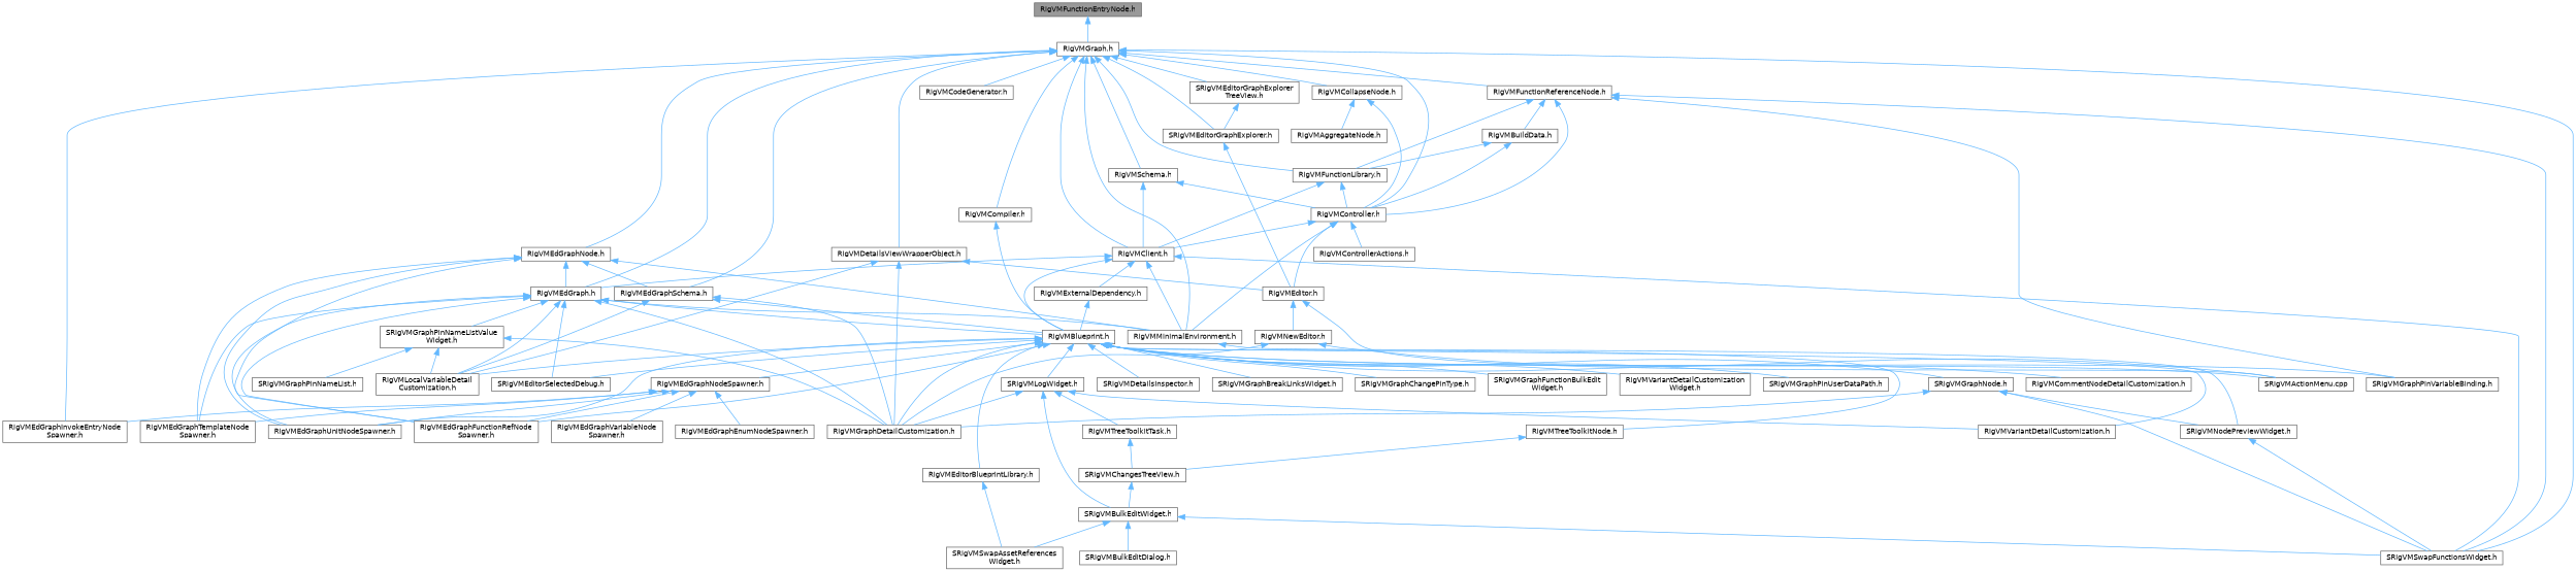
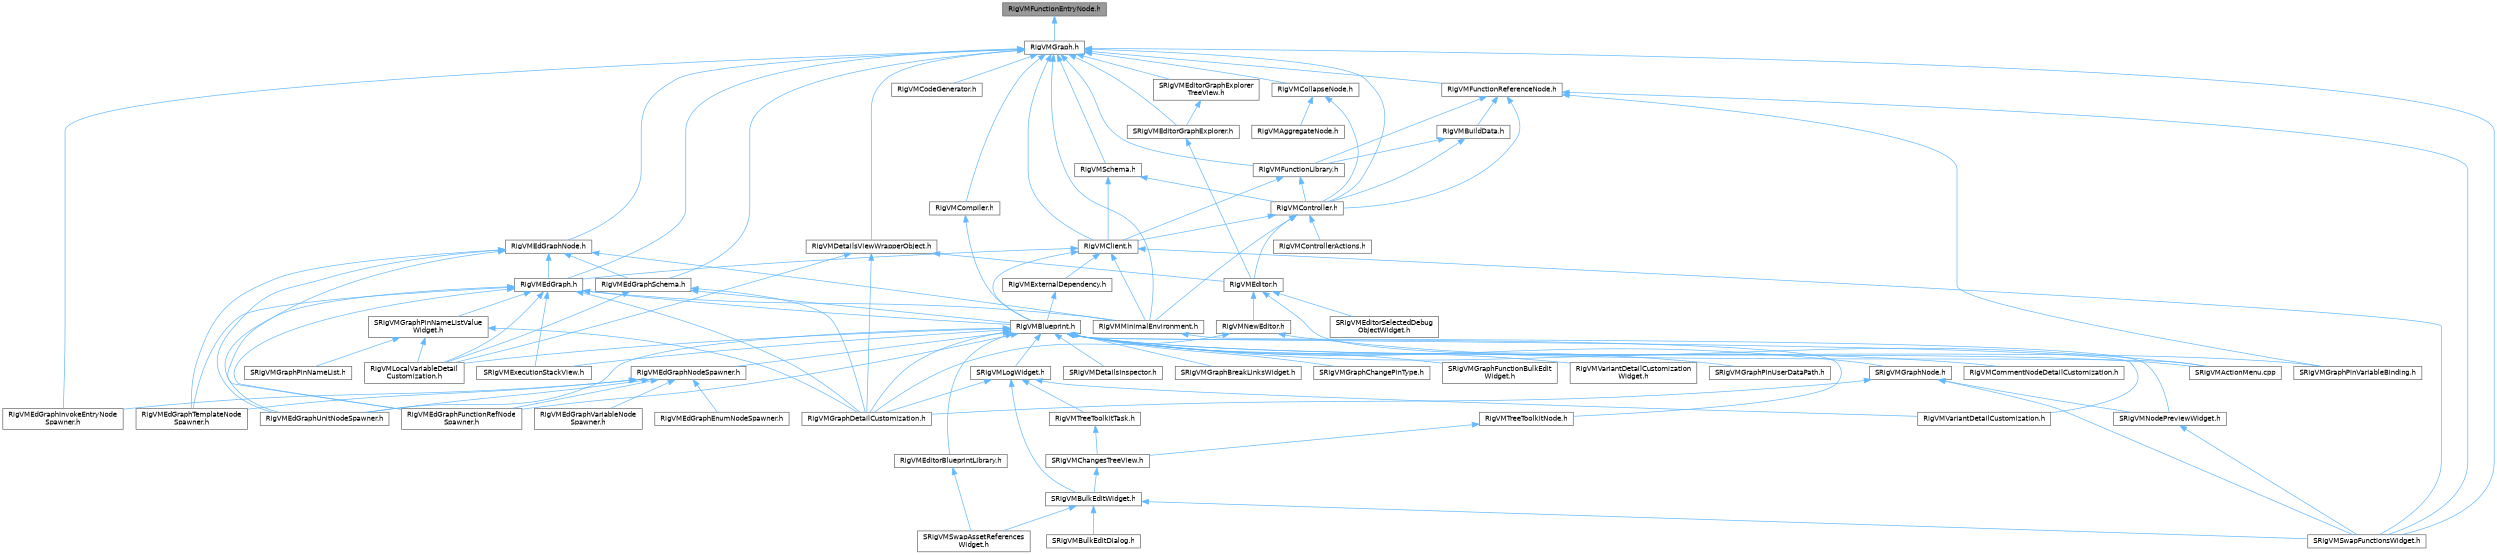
  digraph {
    node [color=grey40 fillcolor=white fontname=Helvetica fontsize=10 shape=box style=filled]
    edge [color=steelblue1 dir=back fontname=Helvetica fontsize=10 labelfontname=Helvetica labelfontsize=10 style=solid]
    n1 [color=gray40 fillcolor=grey60 fontcolor=black height=0.2 label="RigVMFunctionEntryNode.h" width=0.4]
    n2 [height=0.2 label="RigVMGraph.h" width=0.4]
    n3 [height=0.2 label="RigVMClient.h" width=0.4]
    n4 [height=0.2 label="RigVMEdGraphInvokeEntryNode\lSpawner.h" width=0.4]
    n5 [height=0.2 label="SRigVMSwapFunctionsWidget.h" width=0.4]
    n6 [height=0.2 label="RigVMEdGraph.h" width=0.4]
    n7 [height=0.2 label="RigVMMinimalEnvironment.h" width=0.4]
    n8 [height=0.2 label="RigVMCodeGenerator.h" width=0.4]
    n9 [height=0.2 label="RigVMCollapseNode.h" width=0.4]
    n10 [height=0.2 label="RigVMController.h" width=0.4]
    n11 [height=0.2 label="RigVMCompiler.h" width=0.4]
    n12 [height=0.2 label="RigVMDetailsViewWrapperObject.h" width=0.4]
    n13 [height=0.2 label="RigVMEdGraphNode.h" width=0.4]
    n14 [height=0.2 label="RigVMEdGraphSchema.h" width=0.4]
    n15 [height=0.2 label="RigVMFunctionLibrary.h" width=0.4]
    n16 [height=0.2 label="RigVMFunctionReferenceNode.h" width=0.4]
    n17 [height=0.2 label="RigVMSchema.h" width=0.4]
    n18 [height=0.2 label="SRigVMEditorGraphExplorer.h" width=0.4]
    n19 [height=0.2 label="SRigVMEditorGraphExplorer\lTreeView.h" width=0.4]
    n20 [height=0.2 label="RigVMBlueprint.h" width=0.4]
    n21 [height=0.2 label="RigVMExternalDependency.h" width=0.4]
    n22 [height=0.2 label="RigVMEdGraphFunctionRefNode\lSpawner.h" width=0.4]
    n23 [height=0.2 label="RigVMEdGraphUnitNodeSpawner.h" width=0.4]
    n24 [height=0.2 label="RigVMGraphDetailCustomization.h" width=0.4]
    n25 [height=0.2 label="RigVMLocalVariableDetail\lCustomization.h" width=0.4]
-   n26 [height=0.2 label="SRigVMEditorSelectedDebug.h" width=0.4]
+   n26 [height=0.2 label="SRigVMExecutionStackView.h" width=0.4]
    n27 [height=0.2 label="RigVMEdGraphTemplateNode\lSpawner.h" width=0.4]
    n28 [height=0.2 label="SRigVMGraphPinNameListValue\lWidget.h" width=0.4]
    n29 [height=0.2 label="SRigVMNodePreviewWidget.h" width=0.4]
    n30 [height=0.2 label="RigVMAggregateNode.h" width=0.4]
    n31 [height=0.2 label="RigVMControllerActions.h" width=0.4]
    n32 [height=0.2 label="RigVMEditor.h" width=0.4]
    n33 [height=0.2 label="SRigVMGraphPinVariableBinding.h" width=0.4]
    n34 [height=0.2 label="RigVMBuildData.h" width=0.4]
    n35 [height=0.2 label="RigVMCommentNodeDetailCustomization.h" width=0.4]
    n36 [height=0.2 label="RigVMEdGraphNodeSpawner.h" width=0.4]
    n37 [height=0.2 label="RigVMEditorBlueprintLibrary.h" width=0.4]
    n38 [height=0.2 label="RigVMTreeToolkitNode.h" width=0.4]
    n39 [height=0.2 label="RigVMVariantDetailCustomization.h" width=0.4]
    n40 [height=0.2 label="SRigVMActionMenu.cpp" width=0.4]
    n41 [height=0.2 label="SRigVMDetailsInspector.h" width=0.4]
    n42 [height=0.2 label="SRigVMGraphBreakLinksWidget.h" width=0.4]
    n43 [height=0.2 label="SRigVMGraphChangePinType.h" width=0.4]
    n44 [height=0.2 label="SRigVMGraphFunctionBulkEdit\lWidget.h" width=0.4]
    n45 [height=0.2 label="RigVMVariantDetailCustomization\lWidget.h" width=0.4]
    n46 [height=0.2 label="SRigVMGraphNode.h" width=0.4]
    n47 [height=0.2 label="SRigVMGraphPinUserDataPath.h" width=0.4]
    n48 [height=0.2 label="SRigVMLogWidget.h" width=0.4]
    n49 [height=0.2 label="RigVMEdGraphEnumNodeSpawner.h" width=0.4]
    n50 [height=0.2 label="RigVMEdGraphVariableNode\lSpawner.h" width=0.4]
    n51 [height=0.2 label="SRigVMSwapAssetReferences\lWidget.h" width=0.4]
    n52 [height=0.2 label="SRigVMChangesTreeView.h" width=0.4]
    n53 [height=0.2 label="SRigVMBulkEditWidget.h" width=0.4]
    n54 [height=0.2 label="RigVMTreeToolkitTask.h" width=0.4]
    n55 [height=0.2 label="SRigVMBulkEditDialog.h" width=0.4]
    n56 [height=0.2 label="SRigVMGraphPinNameList.h" width=0.4]
    n57 [height=0.2 label="RigVMNewEditor.h" width=0.4]
+   n58 [height=0.2 label="SRigVMEditorSelectedDebug\lObjectWidget.h" width=0.4]
    n1 -> n2
    n2 -> n3
    n2 -> n4
    n2 -> n5
    n2 -> n6
    n2 -> n7
    n2 -> n8
    n2 -> n9
    n2 -> n10
    n2 -> n11
    n2 -> n12
    n2 -> n13
    n2 -> n14
    n2 -> n15
    n2 -> n16
    n2 -> n17
    n2 -> n18
    n2 -> n19
    n3 -> n5
    n3 -> n6
    n3 -> n7
    n3 -> n20
    n3 -> n21
    n6 -> n7
    n6 -> n20
    n6 -> n22
    n6 -> n23
    n6 -> n24
    n6 -> n25
    n6 -> n26
    n6 -> n27
    n6 -> n28
    n7 -> n29
    n9 -> n10
    n9 -> n30
    n10 -> n3
    n10 -> n7
    n10 -> n31
    n10 -> n32
    n11 -> n20
    n12 -> n24
    n12 -> n25
    n12 -> n32
    n13 -> n6
    n13 -> n7
    n13 -> n14
    n13 -> n22
    n13 -> n23
    n13 -> n27
    n14 -> n20
    n14 -> n24
    n14 -> n25
    n15 -> n3
    n15 -> n10
    n16 -> n5
    n16 -> n10
    n16 -> n15
    n16 -> n33
    n16 -> n34
    n17 -> n3
    n17 -> n10
    n18 -> n32
    n19 -> n18
    n20 -> n22
    n20 -> n23
    n20 -> n24
    n20 -> n25
    n20 -> n26
    n20 -> n33
    n20 -> n35
    n20 -> n36
    n20 -> n37
    n20 -> n38
    n20 -> n39
    n20 -> n40
    n20 -> n41
    n20 -> n42
    n20 -> n43
    n20 -> n44
    n20 -> n45
    n20 -> n46
    n20 -> n47
    n20 -> n48
    n21 -> n20
    n28 -> n24
    n28 -> n25
    n28 -> n56
    n29 -> n5
    n32 -> n40
    n32 -> n57
+   n32 -> n58
    n34 -> n10
    n34 -> n15
    n36 -> n4
    n36 -> n22
    n36 -> n23
    n36 -> n27
    n36 -> n49
    n36 -> n50
    n37 -> n51
    n38 -> n52
    n46 -> n5
    n46 -> n24
    n46 -> n29
    n48 -> n24
    n48 -> n39
    n48 -> n53
    n48 -> n54
    n52 -> n53
    n53 -> n5
    n53 -> n51
    n53 -> n55
    n54 -> n52
    n57 -> n24
    n57 -> n40
  }
